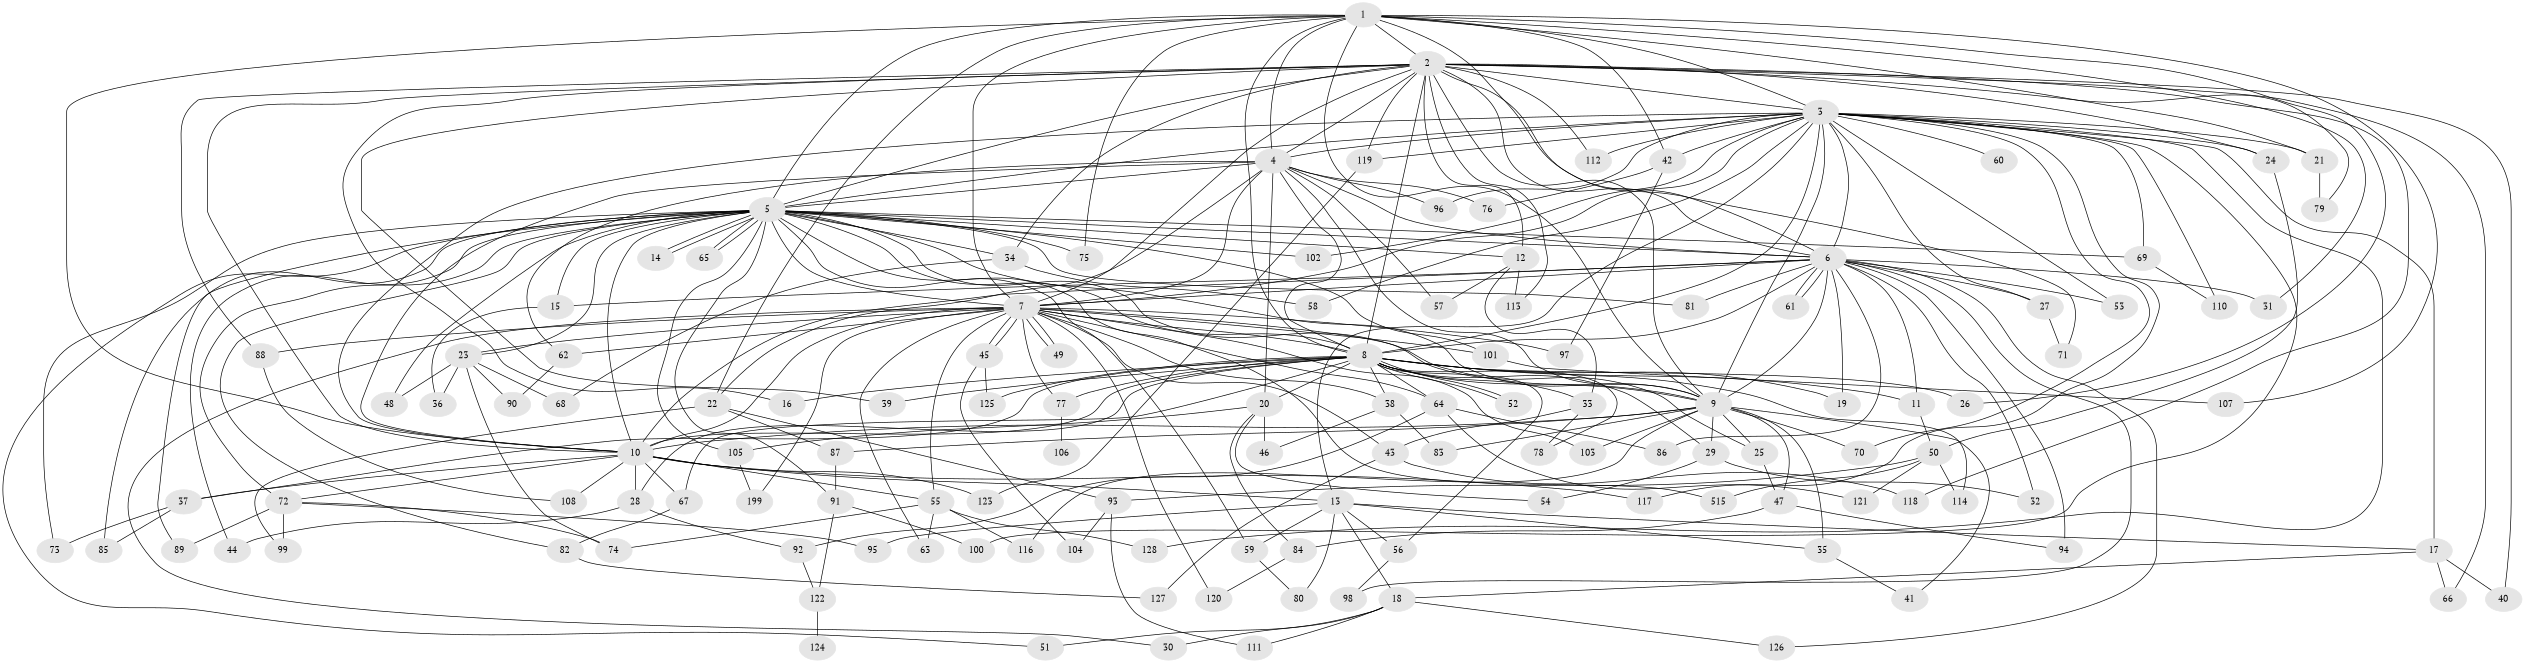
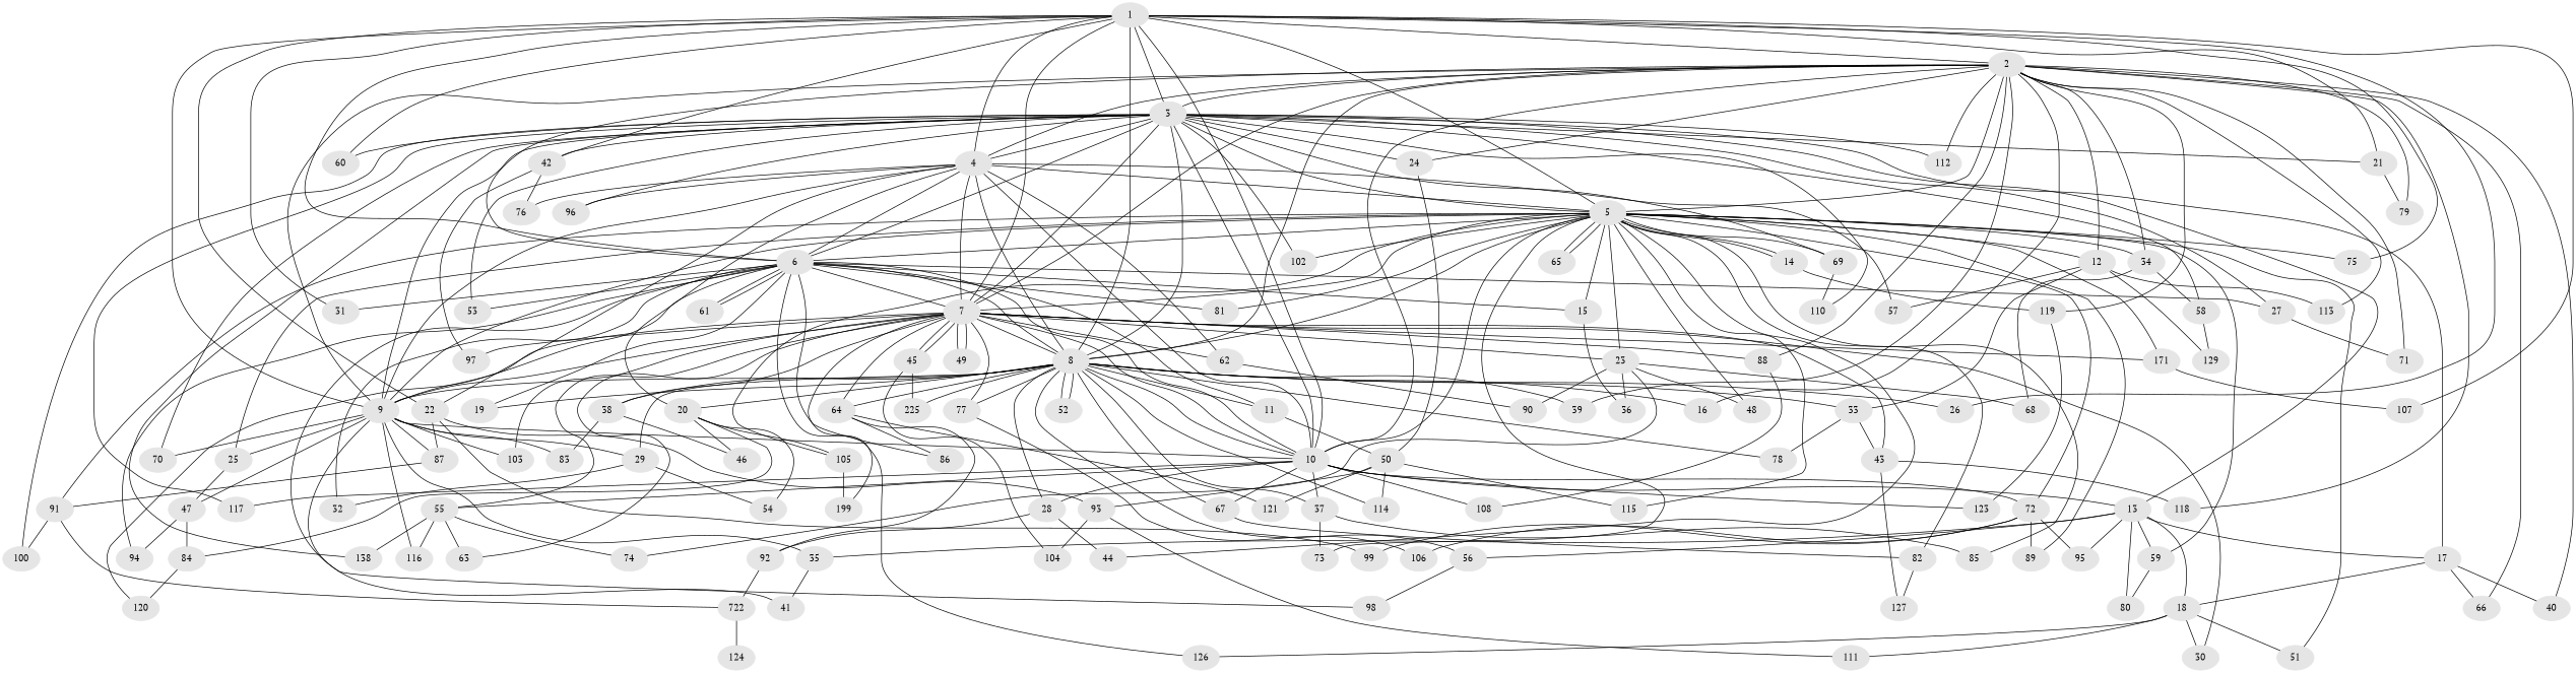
  graph {
    fontname="PT Serif"
    node [color=gray90 fontname="PT Serif" style=filled]
    edge [fontname="PT Serif"]
    1
    2
    3
    4
    5
    6
    7
    8
    9
    10
    21
    22
    26
    31
    42
    60
    75
    107
    12
    16
    24
    34
    39
    40
    66
    71
    79
    88
    112
    113
    118
    119
    13
    17
    27
    53
    58
    69
    70
    96
    100
    102
    110
    117
-   128
+   128 [label=138]
    20
    57
    62
    76
    14
    15
    23
    25
    44
    48
    51
    59
    65
    72
    73
    81
    82
    85
    89
    91
-   101
+   101 [label=171]
    105
-   115 [label=515]
+   115
    11
    19
    32
    61
    86
    94
    98
    126
    30
    38
    43
    45
    49
    55
    63
    64
    77
    97
    103
    n88 [label=199]
    120
    28
    29
    33
    37
    52
    56
    67
    78
    114
-   125
+   125 [label=225]
    35
    41
    47
    83
    87
    116
    108
    123
    93
    99
+   129
    50
    68
    18
    80
    95
    46
    54
    84
    90
    36
    74
    106
    127
-   122
+   122 [label=722]
    104
    92
    121
    111
    124
    1 -- 2
    1 -- 3
    1 -- 4
    1 -- 5
    1 -- 6
    1 -- 7
    1 -- 8
    1 -- 9
    1 -- 10
    1 -- 21
    1 -- 22
    1 -- 26
    1 -- 31
    1 -- 42
+   1 -- 60
    1 -- 75
    1 -- 107
    2 -- 3
    2 -- 4
    2 -- 5
    2 -- 6
    2 -- 7
    2 -- 8
    2 -- 9
    2 -- 10
    2 -- 12
    2 -- 16
    2 -- 24
    2 -- 34
    2 -- 39
    2 -- 40
    2 -- 66
    2 -- 71
    2 -- 79
    2 -- 88
    2 -- 112
    2 -- 113
    2 -- 118
    2 -- 119
    3 -- 4
    3 -- 5
    3 -- 6
    3 -- 7
    3 -- 8
    3 -- 9
    3 -- 10
    3 -- 21
    3 -- 42
    3 -- 60
    3 -- 24
    3 -- 112
-   3 -- 119
+   14 -- 119
    3 -- 13
    3 -- 17
    3 -- 27
    3 -- 53
    3 -- 58
    3 -- 69
    3 -- 70
    3 -- 96
    3 -- 100
    3 -- 102
    3 -- 110
    3 -- 117
    3 -- 128
    4 -- 5
    4 -- 6
    4 -- 7
    4 -- 8
    4 -- 9
    4 -- 10
    4 -- 22
    4 -- 96
    4 -- 20
    4 -- 57
    4 -- 62
    4 -- 76
    5 -- 6
    5 -- 7
    5 -- 8
    5 -- 9
    5 -- 10
    5 -- 75
    5 -- 12
    5 -- 34
    5 -- 69
    5 -- 102
    5 -- 14
    5 -- 14
    5 -- 15
    5 -- 23
    5 -- 25
    5 -- 44
    5 -- 48
    5 -- 51
    5 -- 59
    5 -- 65
    5 -- 65
    5 -- 72
    5 -- 73
    5 -- 81
    5 -- 82
    5 -- 85
    5 -- 89
    5 -- 91
    5 -- 101
    5 -- 105
    5 -- 115
    6 -- 7
    6 -- 8
    6 -- 9
    6 -- 10
    6 -- 31
    6 -- 27
    6 -- 53
    6 -- 15
    6 -- 81
    6 -- 11
    6 -- 19
    6 -- 32
    6 -- 61
    6 -- 61
    6 -- 86
    6 -- 94
    6 -- 98
    6 -- 126
    7 -- 8
    7 -- 9
    7 -- 10
    7 -- 88
    7 -- 62
    7 -- 23
    7 -- 101
    7 -- 30
    7 -- 38
    7 -- 43
    7 -- 45
    7 -- 45
    7 -- 49
    7 -- 49
    7 -- 55
    7 -- 63
    7 -- 64
    7 -- 77
    7 -- 97
    7 -- 103
    7 -- n88
    7 -- 120
    8 -- 9
    8 -- 10
    8 -- 26
    8 -- 16
    8 -- 39
    8 -- 20
    8 -- 11
    8 -- 19
    8 -- 38
    8 -- 64
    8 -- 77
    8 -- 28
    8 -- 29
    8 -- 33
    8 -- 37
    8 -- 52
    8 -- 52
    8 -- 56
    8 -- 67
    8 -- 78
    8 -- 114
    8 -- 125
    9 -- 10
    9 -- 70
    9 -- 25
    9 -- 103
    9 -- 29
    9 -- 35
    9 -- 41
    9 -- 47
    9 -- 83
    9 -- 87
    9 -- 116
    10 -- 13
    10 -- 117
    10 -- 72
    10 -- 55
    10 -- 28
    10 -- 37
    10 -- 67
    10 -- 108
    10 -- 123
    21 -- 79
    22 -- 87
    22 -- 93
    22 -- 99
    42 -- 76
    42 -- 97
    12 -- 113
    12 -- 57
    12 -- 33
+   12 -- 129
    24 -- 50
    34 -- 58
    34 -- 68
    88 -- 108
    119 -- 123
    13 -- 17
    13 -- 59
    13 -- 56
    13 -- 35
    13 -- 18
    13 -- 80
    13 -- 95
    17 -- 40
    17 -- 66
    17 -- 18
    27 -- 71
+   58 -- 129
    69 -- 110
    20 -- 105
    20 -- 46
    20 -- 54
    20 -- 84
    62 -- 90
    15 -- 36
    23 -- 48
    23 -- 68
    23 -- 90
    23 -- 36
    23 -- 74
    25 -- 47
    59 -- 80
    72 -- 89
    72 -- 99
    72 -- 95
-   72 -- 74
+   72 -- 106
    82 -- 127
    91 -- 100
    91 -- 122
    101 -- 107
    105 -- n88
    11 -- 50
    38 -- 83
    38 -- 46
    43 -- 118
    43 -- 127
    45 -- 125
    45 -- 104
    55 -- 128
    55 -- 63
    55 -- 116
    55 -- 74
    64 -- 86
    64 -- 92
    64 -- 121
    77 -- 106
    28 -- 44
    28 -- 92
    29 -- 32
    29 -- 54
    33 -- 43
    33 -- 78
    37 -- 73
    37 -- 85
    56 -- 98
    67 -- 82
    35 -- 41
    47 -- 94
    47 -- 84
    87 -- 91
    93 -- 104
    93 -- 111
    50 -- 115
    50 -- 114
    50 -- 93
    50 -- 121
    18 -- 51
    18 -- 126
    18 -- 30
    18 -- 111
    84 -- 120
    122 -- 124
    92 -- 122
  }
